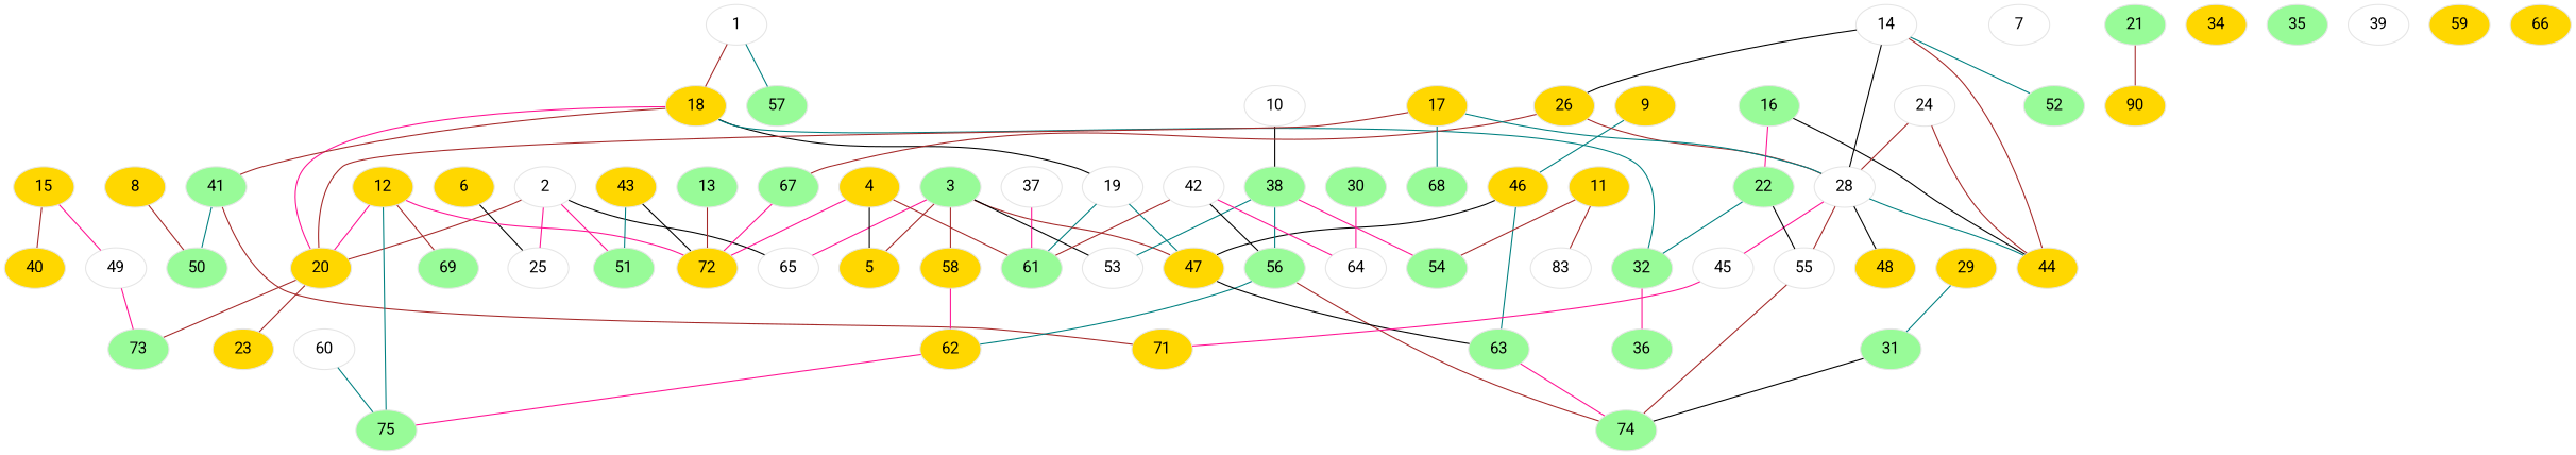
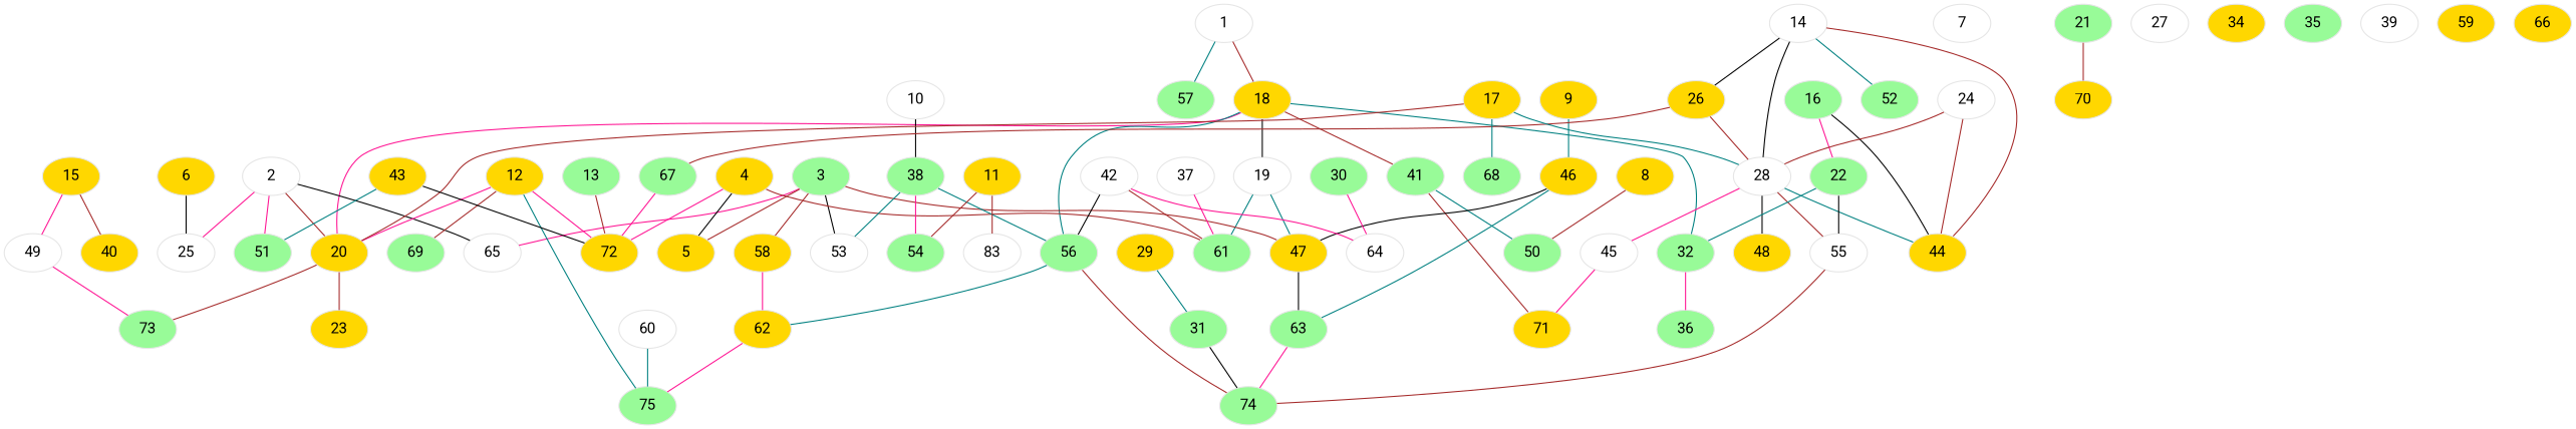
  graph {
    fontname=Roboto
    node [color=gray90 fillcolor=gold fontname=Roboto style=filled]
    edge [color=brown fontname=Roboto]
    1 [fillcolor=white]
    18
    57 [fillcolor=palegreen]
    20
    19 [fillcolor=white]
    32 [fillcolor=palegreen]
    41 [fillcolor=palegreen]
    56 [fillcolor=palegreen]
    2 [fillcolor=white]
    25 [fillcolor=white]
    51 [fillcolor=palegreen]
    65 [fillcolor=white]
    23
    73 [fillcolor=palegreen]
    3 [fillcolor=palegreen]
    5
    47
    53 [fillcolor=white]
    58
    63 [fillcolor=palegreen]
    62
    4
    61 [fillcolor=palegreen]
    72
    6
    7 [fillcolor=white]
    50 [fillcolor=palegreen]
    8
    9
    46
    10 [fillcolor=white]
    38 [fillcolor=palegreen]
    54 [fillcolor=palegreen]
    n34 [fillcolor=white label=83]
    11
    12
    69 [fillcolor=palegreen]
    75 [fillcolor=palegreen]
    13 [fillcolor=palegreen]
    14 [fillcolor=white]
    26
    28 [fillcolor=white]
    44
    52 [fillcolor=palegreen]
    67 [fillcolor=palegreen]
    55 [fillcolor=white]
    45 [fillcolor=white]
    48
    15
    40
    49 [fillcolor=white]
    16 [fillcolor=palegreen]
    22 [fillcolor=palegreen]
    17
    68 [fillcolor=palegreen]
    36 [fillcolor=palegreen]
    71
    74 [fillcolor=palegreen]
    21 [fillcolor=palegreen]
-   70 [label=90]
+   70
    24 [fillcolor=white]
+   27 [fillcolor=white]
    31 [fillcolor=palegreen]
    29
    30 [fillcolor=palegreen]
    64 [fillcolor=white]
    34
    35 [fillcolor=palegreen]
    37 [fillcolor=white]
    39 [fillcolor=white]
    42 [fillcolor=white]
    43
    59
    60 [fillcolor=white]
    66
    1 -- 18
    1 -- 57 [color=teal]
    18 -- 20 [color=deeppink]
    18 -- 19 [color=black]
    18 -- 32 [color=teal]
    18 -- 41
+   18 -- 56 [color=teal]
    20 -- 23
    20 -- 73
    19 -- 47 [color=teal]
    19 -- 61 [color=teal]
    32 -- 36 [color=deeppink]
    41 -- 50 [color=teal]
    41 -- 71
    56 -- 62 [color=teal]
    56 -- 74
    2 -- 20
    2 -- 25 [color=deeppink]
    2 -- 51 [color=deeppink]
    2 -- 65 [color=black]
    3 -- 65 [color=deeppink]
    3 -- 5
    3 -- 47
    3 -- 53 [color=black]
    3 -- 58
    47 -- 63 [color=black]
    58 -- 62 [color=deeppink]
    63 -- 74 [color=deeppink]
    62 -- 75 [color=deeppink]
    4 -- 5 [color=black]
    4 -- 61
    4 -- 72 [color=deeppink]
    6 -- 25 [color=black]
    8 -- 50
    9 -- 46 [color=teal]
    46 -- 47 [color=black]
    46 -- 63 [color=teal]
    10 -- 38 [color=black]
    38 -- 56 [color=teal]
    38 -- 53 [color=teal]
    38 -- 54 [color=deeppink]
    11 -- 54
    11 -- n34
    12 -- 20 [color=deeppink]
    12 -- 72 [color=deeppink]
    12 -- 69
    12 -- 75 [color=teal]
    13 -- 72
    14 -- 26 [color=black]
    14 -- 28 [color=black]
    14 -- 44
    14 -- 52 [color=teal]
    26 -- 28
    26 -- 67
    28 -- 44 [color=teal]
    28 -- 55
    28 -- 45 [color=deeppink]
    28 -- 48 [color=black]
    67 -- 72 [color=deeppink]
    55 -- 74
    45 -- 71 [color=deeppink]
    15 -- 40
    15 -- 49 [color=deeppink]
    49 -- 73 [color=deeppink]
    16 -- 44 [color=black]
    16 -- 22 [color=deeppink]
    22 -- 32 [color=teal]
    22 -- 55 [color=black]
    17 -- 20
    17 -- 28 [color=teal]
    17 -- 68 [color=teal]
    21 -- 70
    24 -- 28
    24 -- 44
    31 -- 74 [color=black]
    29 -- 31 [color=teal]
    30 -- 64 [color=deeppink]
    37 -- 61 [color=deeppink]
    42 -- 56 [color=black]
    42 -- 61
    42 -- 64 [color=deeppink]
    43 -- 51 [color=teal]
    43 -- 72 [color=black]
    60 -- 75 [color=teal]
  }
